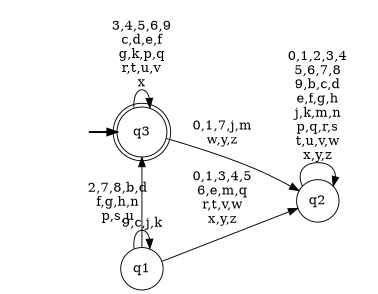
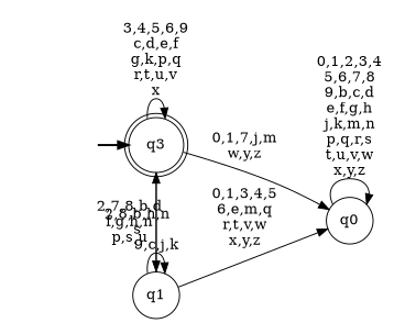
  digraph {
    rankdir=LR
    node [shape=circle style=filled color=black fillcolor=white]
    __start0 [height=0 shape=none style=invis width=0 color="" fillcolor=""]
    n2 [label=q3 shape=doublecircle style="rounded,filled"]
    n3 [label=q1]
-   n4 [label=q2]
+   n4 [label=q0]
    subgraph cluster_1 {
      nodesep=0.15
      ranksep=0.15
      style=invis
      __start0
      n2
    }
    __start0 -> n2 [penwidth=2]
    n2 -> n2 [label="3,4,5,6,9\nc,d,e,f\ng,k,p,q\nr,t,u,v\nx"]
+   n2 -> n3 [label="2,8,b,h,n\ns"]
    n2 -> n4 [label="0,1,7,j,m\nw,y,z"]
    n3 -> n2 [label="2,7,8,b,d\nf,g,h,n\np,s,u"]
    n3 -> n3 [label="9,c,j,k"]
    n3 -> n4 [label="0,1,3,4,5\n6,e,m,q\nr,t,v,w\nx,y,z"]
    n4 -> n4 [label="0,1,2,3,4\n5,6,7,8\n9,b,c,d\ne,f,g,h\nj,k,m,n\np,q,r,s\nt,u,v,w\nx,y,z"]
  }
